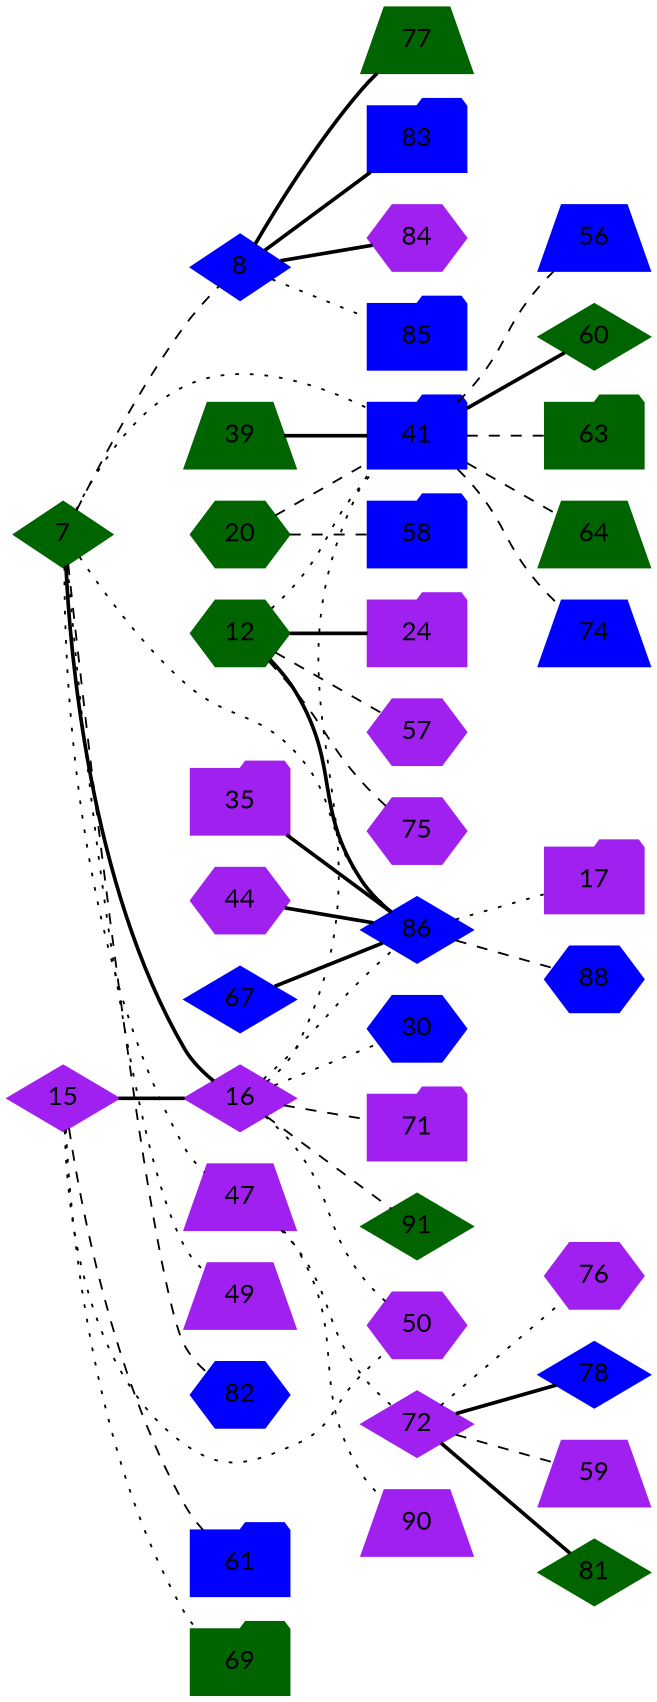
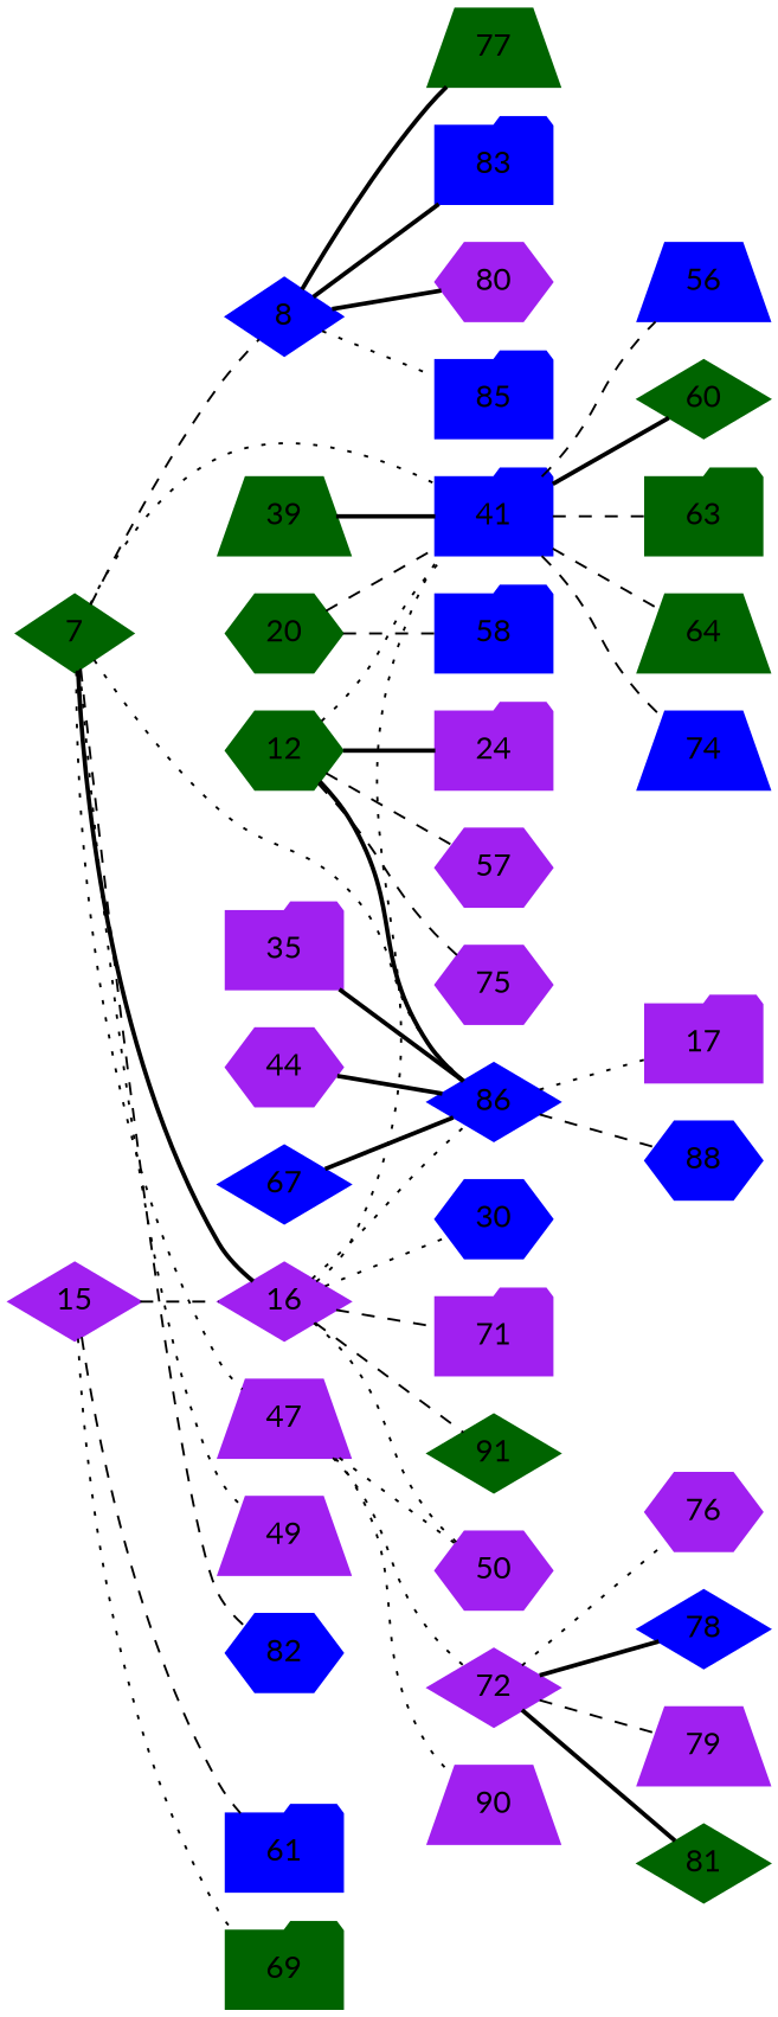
  graph {
    fontname=Lato
    rankdir=LR
    node [color=purple fontname=Lato shape=diamond style=filled]
    edge [fontname=Lato style=dashed]
    7 [color=darkgreen super="+6"]
    8 [color=blue super="+5"]
    16 [super="+2+13"]
    41 [color=blue shape=folder super="+18+22+17"]
    n5 [label=47 shape=trapezium super="+31"]
    49 [shape=trapezium super="+23+34"]
    82 [color=blue shape=hexagon]
    86 [color=blue super="+40+43"]
    77 [color=darkgreen shape=trapezium]
    83 [color=blue shape=folder super="+32"]
-   84 [shape=hexagon]
+   84 [shape=hexagon label=80]
    85 [color=blue shape=folder]
    30 [color=blue shape=hexagon]
    n14 [label=50 shape=hexagon super="+54"]
    71 [shape=folder]
    91 [color=darkgreen super="+89"]
    56 [color=blue shape=trapezium super="+52"]
    60 [color=darkgreen super="+59"]
    63 [color=darkgreen shape=folder]
    64 [color=darkgreen shape=trapezium]
    74 [color=blue shape=trapezium]
    72 [super="+25+65+28+33+37"]
    90 [shape=trapezium super="+62"]
    n24 [label=17 shape=folder super="+51"]
    88 [color=blue shape=hexagon super="+29+36"]
    12 [color=darkgreen shape=hexagon super="+10"]
    24 [shape=folder]
    57 [shape=hexagon]
    75 [shape=hexagon super="+21"]
    15 [super="+14"]
    61 [color=blue shape=folder]
    69 [color=darkgreen shape=folder]
    76 [shape=hexagon]
    78 [color=blue]
-   79 [shape=trapezium super="+73" label=59]
+   79 [shape=trapezium super="+73"]
    81 [color=darkgreen]
    20 [color=darkgreen shape=hexagon super="+19"]
    58 [color=blue shape=folder]
    35 [shape=folder]
    39 [color=darkgreen shape=trapezium]
    44 [shape=hexagon]
    67 [color=blue super="+42"]
    7 -- 8 [weight=4]
    7 -- 16 [style=bold weight=2]
    7 -- 41 [style=dotted weight=3]
    7 -- n5 [style=dotted weight=2]
    7 -- 49 [style=dotted]
    7 -- 82
    7 -- 86 [style=dotted]
    8 -- 77 [style=bold]
    8 -- 83 [style=bold]
    8 -- 84 [style=bold]
    8 -- 85 [style=dotted]
    16 -- 41 [style=dotted weight=2]
    16 -- 86 [style=dotted weight=4]
    16 -- 30 [style=dotted]
    16 -- n14 [style=dotted]
    16 -- 71
    16 -- 91
    41 -- 56
    41 -- 60 [style=bold]
    41 -- 63
    41 -- 64
    41 -- 74
-   15 -- n14 [style=dotted]
+   n5 -- n14 [style=dotted]
    n5 -- 72 [style=dotted]
    n5 -- 90 [style=dotted]
    86 -- n24 [style=dotted]
    86 -- 88
    72 -- 76 [style=dotted]
    72 -- 78 [style=bold]
    72 -- 79
    72 -- 81 [style=bold]
    12 -- 41 [style=dotted]
    12 -- 86 [style=bold weight=4]
    12 -- 24 [style=bold]
    12 -- 57
    12 -- 75
-   15 -- 16 [style=bold weight=4]
+   15 -- 16 [weight=4]
    15 -- 61
    15 -- 69 [style=dotted]
    20 -- 41 [weight=4]
    20 -- 58
    35 -- 86 [style=bold]
    39 -- 41 [style=bold]
    44 -- 86 [style=bold]
    67 -- 86 [style=bold]
  }
